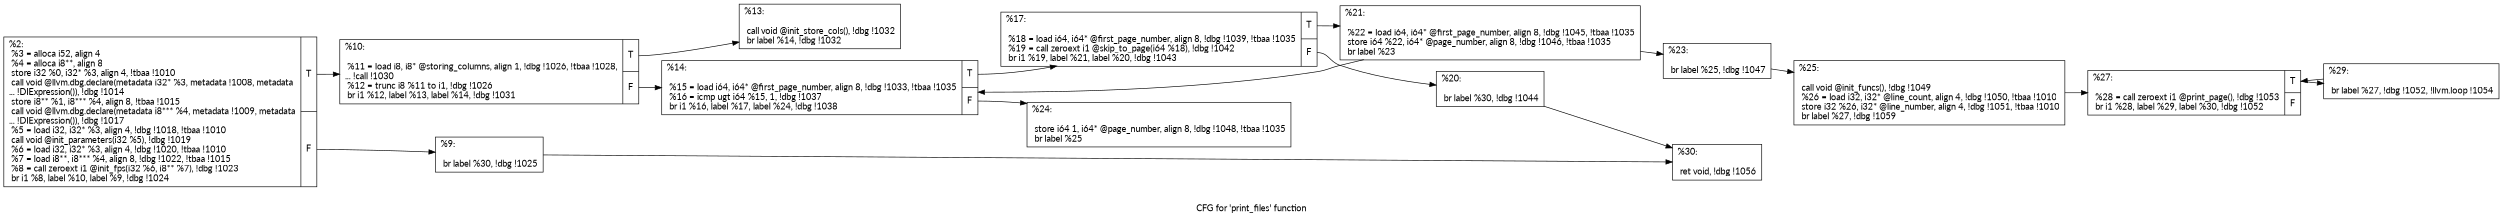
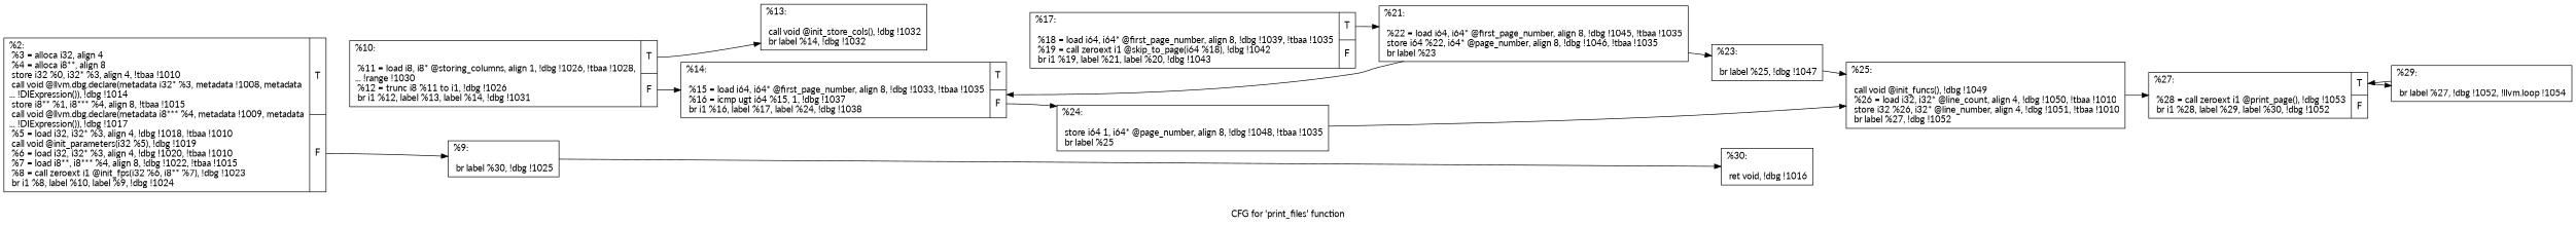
  digraph {
    fontname=Lato
    label="CFG for 'print_files' function"
    rankdir=LR
    node [fontname=Lato shape=record]
    edge [fontname=Lato]
-   n1 [label="{%2:\l  %3 = alloca i52, align 4\l  %4 = alloca i8**, align 8\l  store i32 %0, i32* %3, align 4, !tbaa !1010\l  call void @llvm.dbg.declare(metadata i32* %3, metadata !1008, metadata\l... !DIExpression()), !dbg !1014\l  store i8** %1, i8*** %4, align 8, !tbaa !1015\l  call void @llvm.dbg.declare(metadata i8*** %4, metadata !1009, metadata\l... !DIExpression()), !dbg !1017\l  %5 = load i32, i32* %3, align 4, !dbg !1018, !tbaa !1010\l  call void @init_parameters(i32 %5), !dbg !1019\l  %6 = load i32, i32* %3, align 4, !dbg !1020, !tbaa !1010\l  %7 = load i8**, i8*** %4, align 8, !dbg !1022, !tbaa !1015\l  %8 = call zeroext i1 @init_fps(i32 %6, i8** %7), !dbg !1023\l  br i1 %8, label %10, label %9, !dbg !1024\l|{<s0>T|<s1>F}}"]
-   n2 [label="{%10:\l\l  %11 = load i8, i8* @storing_columns, align 1, !dbg !1026, !tbaa !1028,\l... !call !1030\l  %12 = trunc i8 %11 to i1, !dbg !1026\l  br i1 %12, label %13, label %14, !dbg !1031\l|{<s0>T|<s1>F}}"]
+   n1 [label="{%2:\l  %3 = alloca i32, align 4\l  %4 = alloca i8**, align 8\l  store i32 %0, i32* %3, align 4, !tbaa !1010\l  call void @llvm.dbg.declare(metadata i32* %3, metadata !1008, metadata\l... !DIExpression()), !dbg !1014\l  store i8** %1, i8*** %4, align 8, !tbaa !1015\l  call void @llvm.dbg.declare(metadata i8*** %4, metadata !1009, metadata\l... !DIExpression()), !dbg !1017\l  %5 = load i32, i32* %3, align 4, !dbg !1018, !tbaa !1010\l  call void @init_parameters(i32 %5), !dbg !1019\l  %6 = load i32, i32* %3, align 4, !dbg !1020, !tbaa !1010\l  %7 = load i8**, i8*** %4, align 8, !dbg !1022, !tbaa !1015\l  %8 = call zeroext i1 @init_fps(i32 %6, i8** %7), !dbg !1023\l  br i1 %8, label %10, label %9, !dbg !1024\l|{<s0>T|<s1>F}}"]
+   n2 [label="{%10:\l\l  %11 = load i8, i8* @storing_columns, align 1, !dbg !1026, !tbaa !1028,\l... !range !1030\l  %12 = trunc i8 %11 to i1, !dbg !1026\l  br i1 %12, label %13, label %14, !dbg !1031\l|{<s0>T|<s1>F}}"]
    n3 [label="{%9:\l\l  br label %30, !dbg !1025\l}"]
    n4 [label="{%13:\l\l  call void @init_store_cols(), !dbg !1032\l  br label %14, !dbg !1032\l}"]
    n5 [label="{%14:\l\l  %15 = load i64, i64* @first_page_number, align 8, !dbg !1033, !tbaa !1035\l  %16 = icmp ugt i64 %15, 1, !dbg !1037\l  br i1 %16, label %17, label %24, !dbg !1038\l|{<s0>T|<s1>F}}"]
-   n6 [label="{%30:\l\l  ret void, !dbg !1056\l}"]
+   n6 [label="{%30:\l\l  ret void, !dbg !1016\l}"]
    n7 [label="{%17:\l\l  %18 = load i64, i64* @first_page_number, align 8, !dbg !1039, !tbaa !1035\l  %19 = call zeroext i1 @skip_to_page(i64 %18), !dbg !1042\l  br i1 %19, label %21, label %20, !dbg !1043\l|{<s0>T|<s1>F}}"]
    n8 [label="{%24:\l\l  store i64 1, i64* @page_number, align 8, !dbg !1048, !tbaa !1035\l  br label %25\l}"]
    n9 [label="{%21:\l\l  %22 = load i64, i64* @first_page_number, align 8, !dbg !1045, !tbaa !1035\l  store i64 %22, i64* @page_number, align 8, !dbg !1046, !tbaa !1035\l  br label %23\l}"]
-   n10 [label="{%20:\l\l  br label %30, !dbg !1044\l}"]
-   n11 [label="{%25:\l\l  call void @init_funcs(), !dbg !1049\l  %26 = load i32, i32* @line_count, align 4, !dbg !1050, !tbaa !1010\l  store i32 %26, i32* @line_number, align 4, !dbg !1051, !tbaa !1010\l  br label %27, !dbg !1059\l}"]
+   n11 [label="{%25:\l\l  call void @init_funcs(), !dbg !1049\l  %26 = load i32, i32* @line_count, align 4, !dbg !1050, !tbaa !1010\l  store i32 %26, i32* @line_number, align 4, !dbg !1051, !tbaa !1010\l  br label %27, !dbg !1052\l}"]
    n12 [label="{%23:\l\l  br label %25, !dbg !1047\l}"]
    n13 [label="{%27:\l\l  %28 = call zeroext i1 @print_page(), !dbg !1053\l  br i1 %28, label %29, label %30, !dbg !1052\l|{<s0>T|<s1>F}}"]
    n14 [label="{%29:\l\l  br label %27, !dbg !1052, !llvm.loop !1054\l}"]
-   n1 -> n2 [tailport=s0]
    n1 -> n3 [tailport=s1]
    n2 -> n4 [tailport=s0]
    n2 -> n5 [tailport=s1]
    n3 -> n6
-   n5 -> n7 [tailport=s0]
    n5 -> n8 [tailport=s1]
    n7 -> n9 [tailport=s0]
-   n7 -> n10 [tailport=s1]
+   n8 -> n11
    n9 -> n5
    n9 -> n12
-   n10 -> n6
    n11 -> n13
    n12 -> n11
    n13 -> n14 [tailport=s0]
    n14 -> n13
  }
